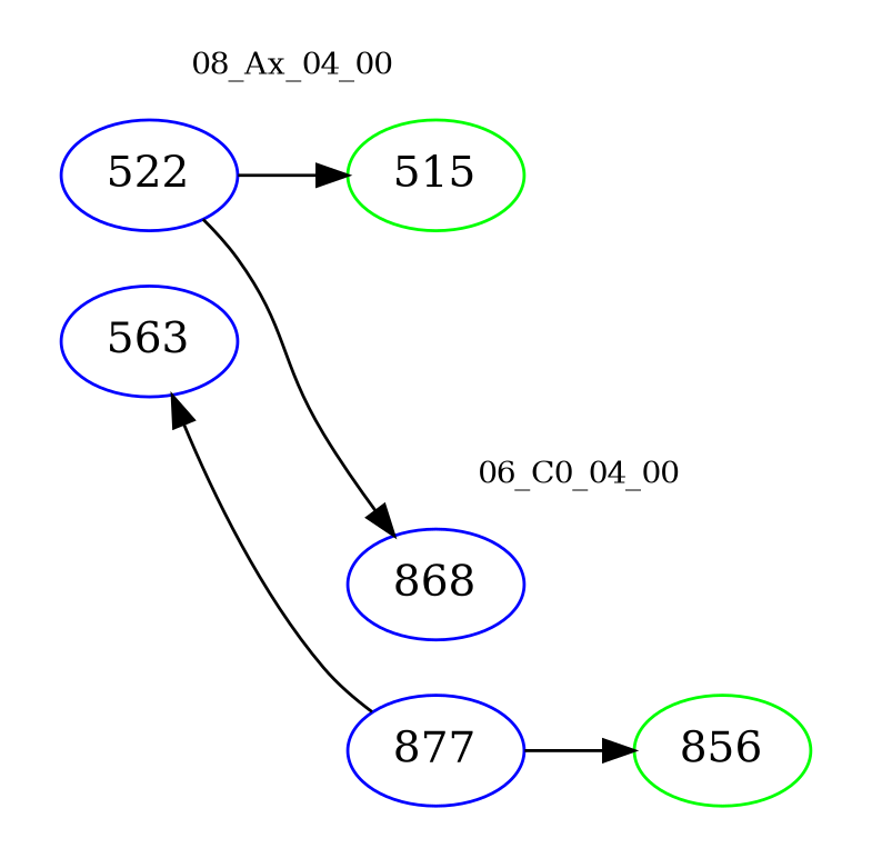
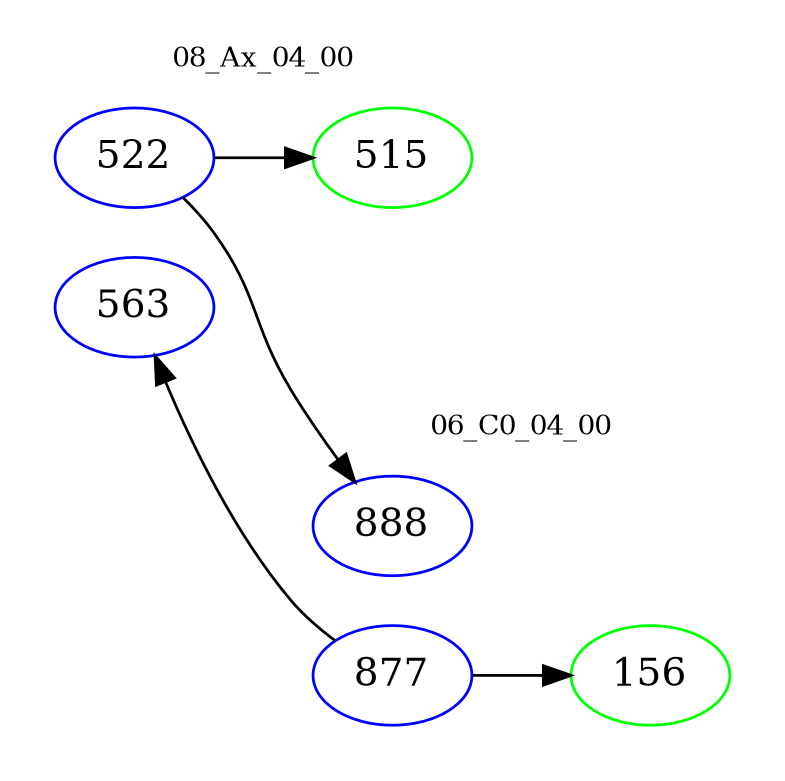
  digraph {
    rankdir=LR
    node [color=blue]
    edge [color=black]
    n1 [label=522]
    n2 [color=green label=515]
    n3 [label=563]
    n4 [label=877]
-   n5 [color=green label=856]
-   n6 [label=868]
+   n5 [color=green label=156]
+   n6 [label=888]
    subgraph cluster_1 {
      color=white
      fontsize=10
      label="08_Ax_04_00"
      n1
      n2
      n3
    }
    subgraph cluster_2 {
      color=white
      fontsize=10
      label="06_C0_04_00"
      n4
      n5
      n6
    }
    n1 -> n2
    n1 -> n6
    n4 -> n3
    n4 -> n5
  }
